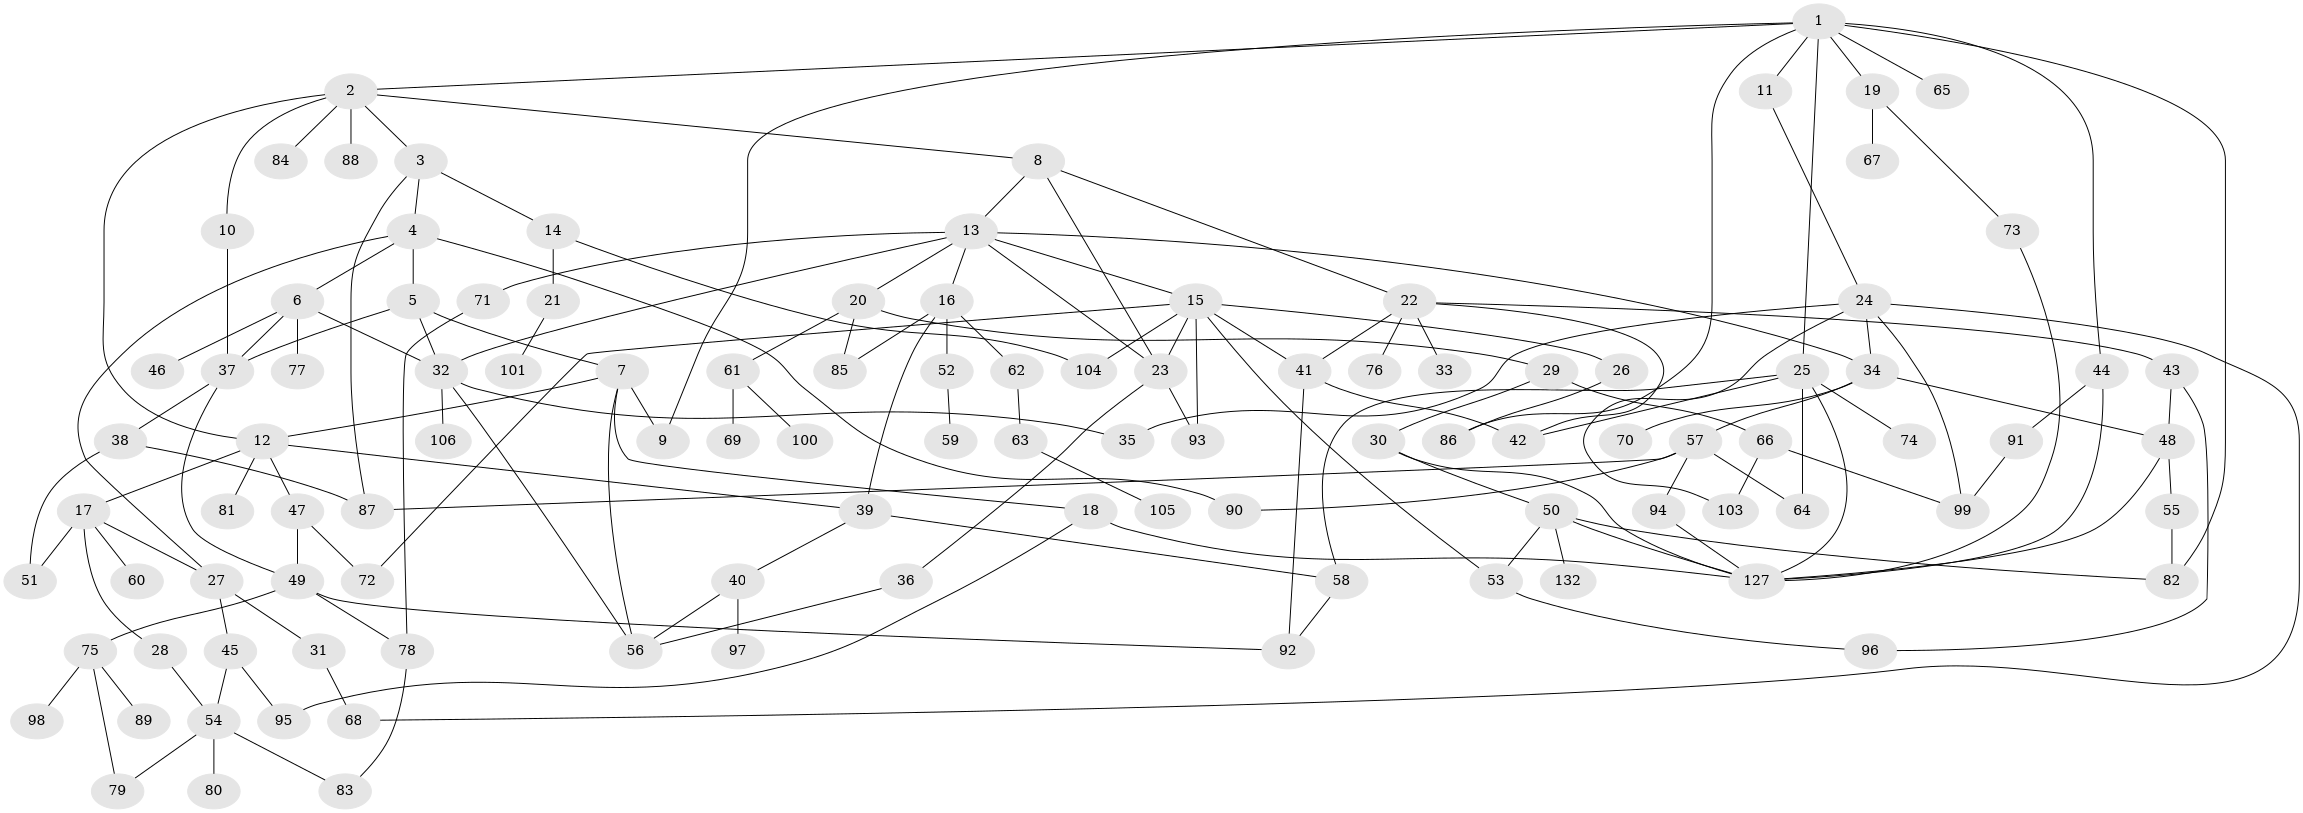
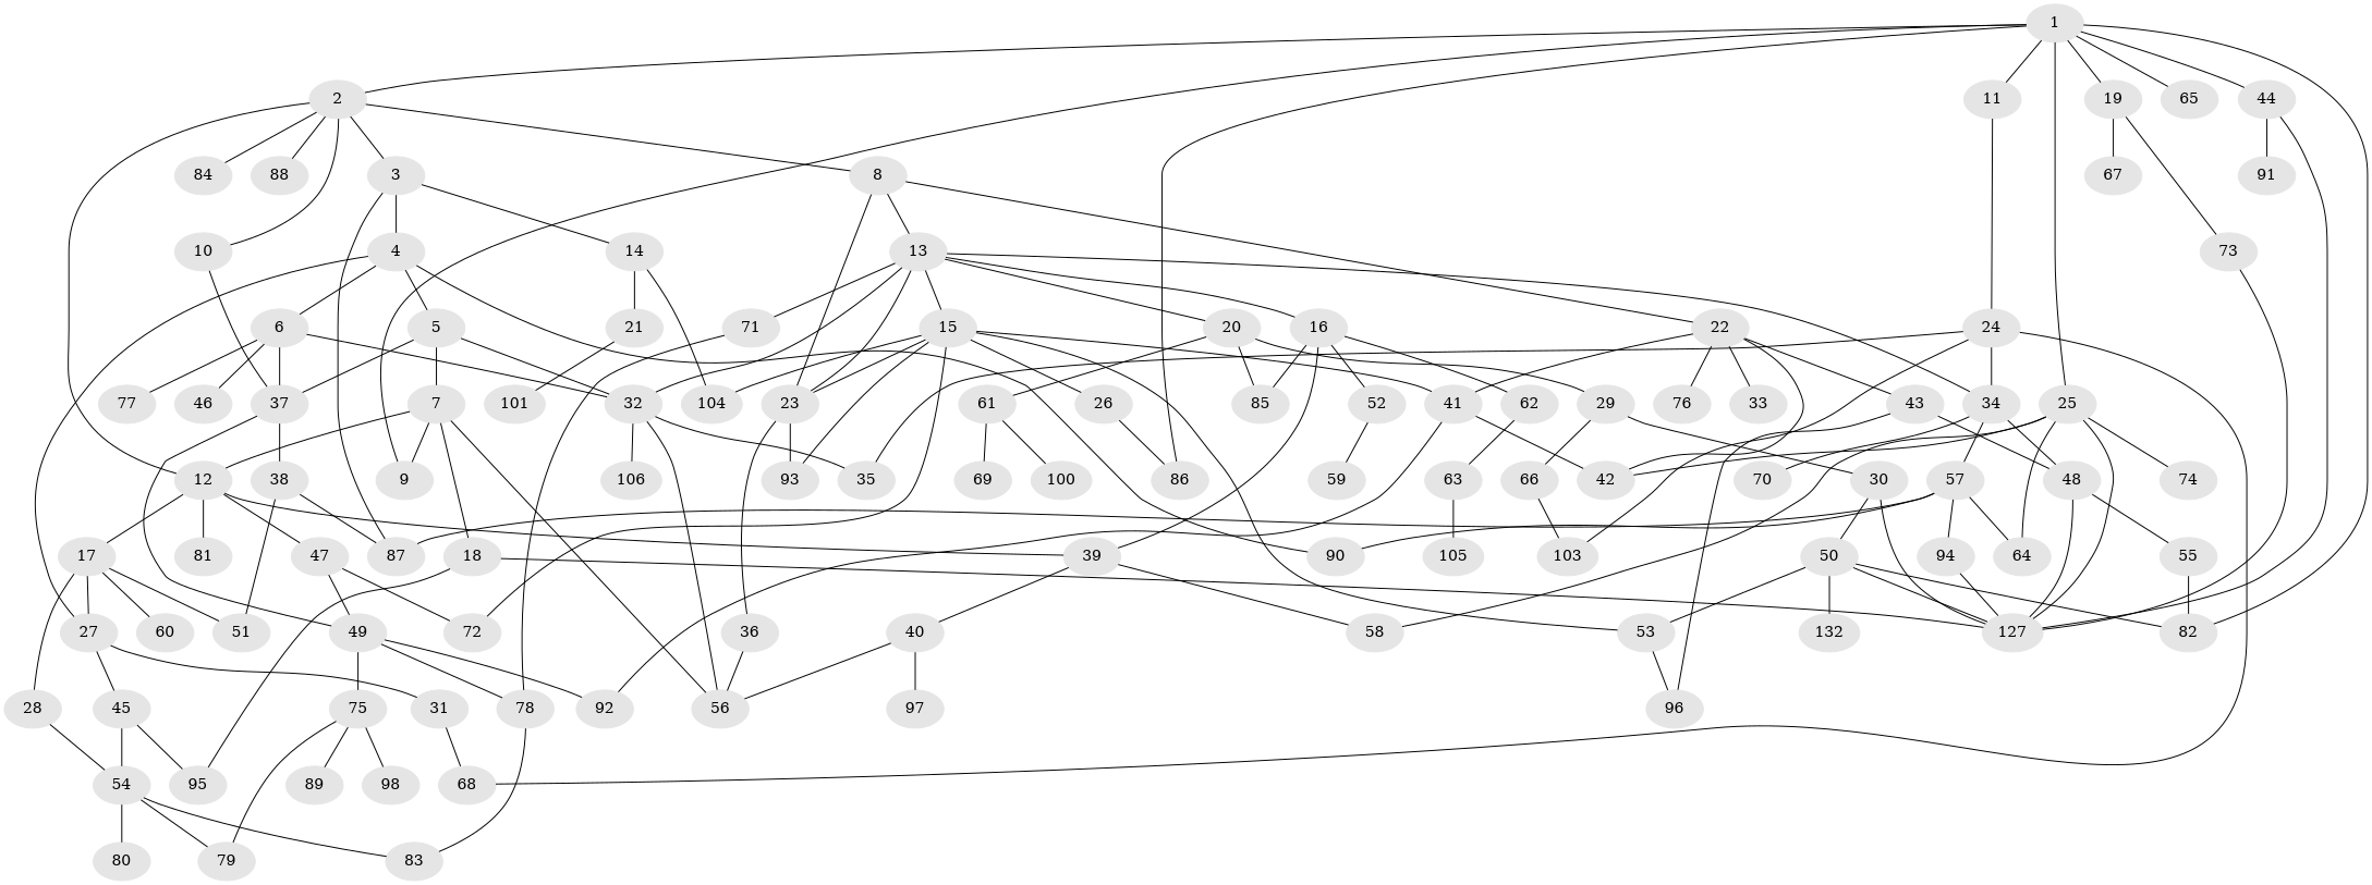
  graph {
    node [color=gray90 style=filled]
    1
    2
    9
    11
    19
    25
    44
    65
    82
    86
    3
    8
    10
    12
    84
    88
    24
    67
    73
    42
    n21 [label=127]
    64
    74
    58
    91
    4
    14
    87
    13
    22
    23
    37
    17
    39
    47
    81
    5
    6
    27
    90
    21
    104
    7
    32
    46
    77
    31
    45
    18
    56
    35
    106
    38
    49
    95
    15
    16
    20
    34
    71
    41
    33
    43
    76
    93
    36
    68
-   99
    103
    28
    51
    60
    40
    72
    26
    53
    52
    62
    85
    29
    61
    48
    57
    70
    78
    101
    92
    96
    59
    63
    54
    30
    66
    69
    100
    79
    80
    83
    50
    n100 [label=132]
    55
    94
    75
    97
    89
    98
    105
    1 -- 2
    1 -- 9
    1 -- 11
    1 -- 19
    1 -- 25
    1 -- 44
    1 -- 65
    1 -- 82
    1 -- 86
    2 -- 3
    2 -- 8
    2 -- 10
    2 -- 12
    2 -- 84
    2 -- 88
    11 -- 24
    19 -- 67
    19 -- 73
    25 -- 42
    25 -- n21
    25 -- 64
    25 -- 74
    25 -- 58
    44 -- n21
    44 -- 91
    3 -- 4
    3 -- 14
    3 -- 87
    8 -- 13
    8 -- 22
    8 -- 23
    10 -- 37
    12 -- 17
    12 -- 39
    12 -- 47
    12 -- 81
    24 -- 35
    24 -- 34
    24 -- 68
-   24 -- 99
    24 -- 103
    73 -- n21
-   58 -- 92
-   91 -- 99
    4 -- 5
    4 -- 6
    4 -- 27
    4 -- 90
    14 -- 21
    14 -- 104
    13 -- 23
    13 -- 32
    13 -- 15
    13 -- 16
    13 -- 20
    13 -- 34
    13 -- 71
    22 -- 42
    22 -- 41
    22 -- 33
    22 -- 43
    22 -- 76
    23 -- 93
    23 -- 36
    37 -- 38
    37 -- 49
    17 -- 27
    17 -- 28
    17 -- 51
    17 -- 60
    39 -- 58
    39 -- 40
    47 -- 49
    47 -- 72
    5 -- 37
    5 -- 7
    5 -- 32
    6 -- 37
    6 -- 32
    6 -- 46
    6 -- 77
    27 -- 31
    27 -- 45
    21 -- 101
    7 -- 9
    7 -- 12
    7 -- 18
    7 -- 56
    32 -- 56
    32 -- 35
    32 -- 106
    31 -- 68
    45 -- 95
    45 -- 54
    18 -- n21
    18 -- 95
    38 -- 87
    38 -- 51
    49 -- 78
    49 -- 92
    49 -- 75
    15 -- 23
    15 -- 104
    15 -- 41
    15 -- 93
    15 -- 72
    15 -- 26
    15 -- 53
    16 -- 39
    16 -- 52
    16 -- 62
    16 -- 85
    20 -- 85
    20 -- 29
    20 -- 61
    34 -- 48
    34 -- 57
    34 -- 70
    71 -- 78
    41 -- 42
    41 -- 92
    43 -- 48
    43 -- 96
    36 -- 56
    28 -- 54
    40 -- 56
    40 -- 97
    26 -- 86
    53 -- 96
    52 -- 59
    62 -- 63
    29 -- 30
    29 -- 66
    61 -- 69
    61 -- 100
    48 -- n21
    48 -- 55
    57 -- 64
    57 -- 87
    57 -- 90
    57 -- 94
    78 -- 83
    63 -- 105
    54 -- 79
    54 -- 80
    54 -- 83
    30 -- n21
    30 -- 50
-   66 -- 99
    66 -- 103
    50 -- 82
    50 -- n21
    50 -- 53
    50 -- n100
    55 -- 82
    94 -- n21
    75 -- 79
    75 -- 89
    75 -- 98
  }
